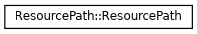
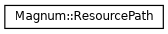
  digraph {
    rankdir=LR
-   n1 [color=black fillcolor=white fontname=Helvetica fontsize=10 height=0.2 label="ResourcePath::ResourcePath" shape=record style=filled width=0.4]
+   n1 [color=black fillcolor=white fontname=Helvetica fontsize=10 height=0.2 label="Magnum::ResourcePath" shape=record style=filled width=0.4]
  }
